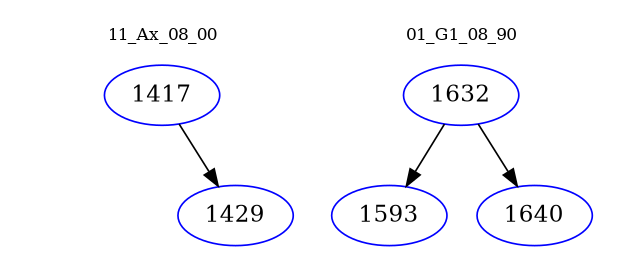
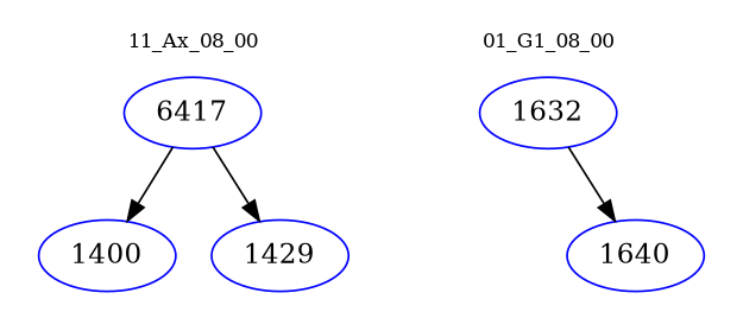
  digraph {
    node [color=blue]
    edge [color=black]
-   n1 [label=1417]
+   n1 [label=6417]
+   n2 [label=1400]
    n3 [label=1429]
    n4 [label=1632]
-   n5 [label=1593]
    n6 [label=1640]
    subgraph cluster_1 {
      color=white
      fontsize=10
      label="11_Ax_08_00"
      n1
+     n2
      n3
    }
    subgraph cluster_2 {
      color=white
      fontsize=10
-     label="01_G1_08_90"
+     label="01_G1_08_00"
      n4
-     n5
      n6
    }
+   n1 -> n2
    n1 -> n3
-   n4 -> n5
    n4 -> n6
  }
